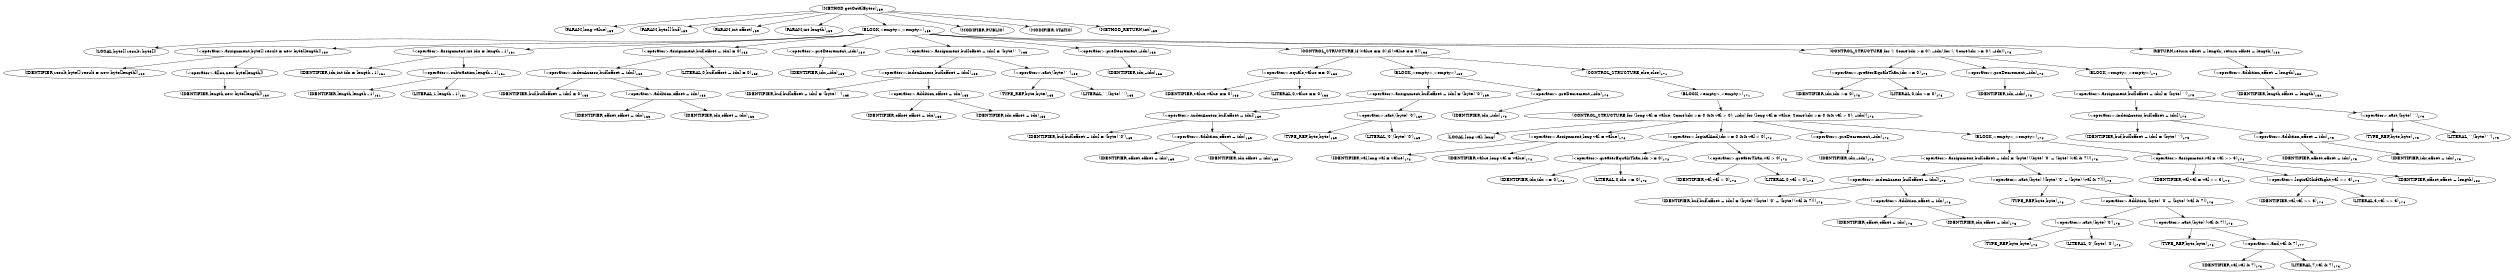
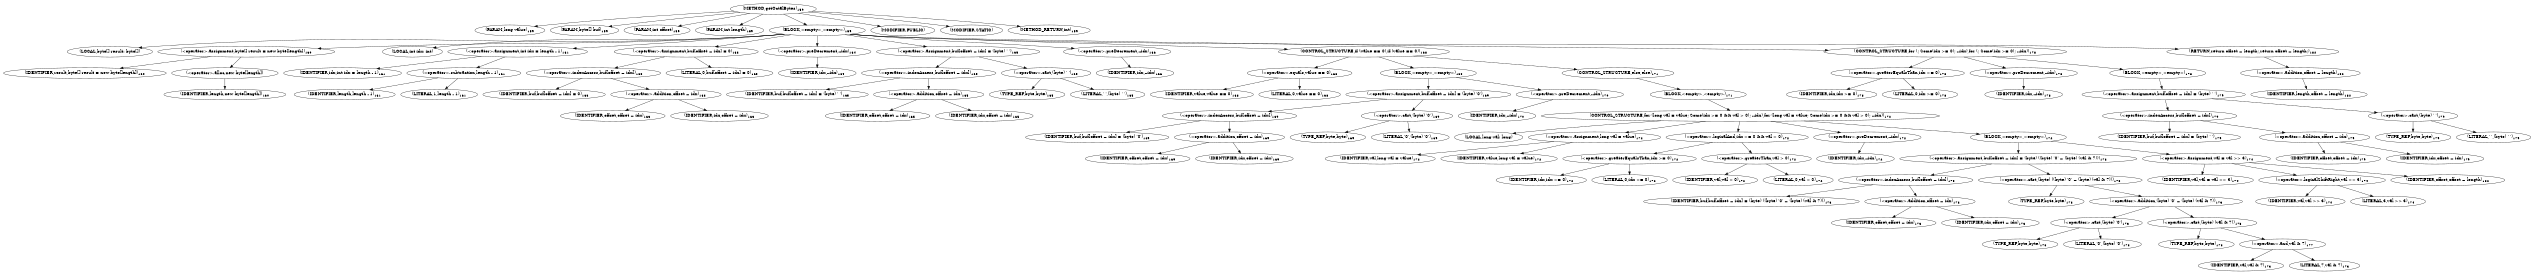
  digraph {
    n1 [label=<(METHOD,getOctalBytes)<SUB>159</SUB>>]
    n2 [label=<(PARAM,long value)<SUB>159</SUB>>]
    n3 [label=<(PARAM,byte[] buf)<SUB>159</SUB>>]
    n4 [label=<(PARAM,int offset)<SUB>159</SUB>>]
    n5 [label=<(PARAM,int length)<SUB>159</SUB>>]
    n6 [label=<(BLOCK,&lt;empty&gt;,&lt;empty&gt;)<SUB>159</SUB>>]
    n7 [label=<(MODIFIER,PUBLIC)>]
    n8 [label=<(MODIFIER,STATIC)>]
    n9 [label=<(METHOD_RETURN,int)<SUB>159</SUB>>]
    n10 [label=<(LOCAL,byte[] result: byte[])>]
    n11 [label=<(&lt;operator&gt;.assignment,byte[] result = new byte[length])<SUB>160</SUB>>]
+   n12 [label=<(LOCAL,int idx: int)>]
    n13 [label=<(&lt;operator&gt;.assignment,int idx = length - 1)<SUB>161</SUB>>]
    n14 [label=<(&lt;operator&gt;.assignment,buf[offset + idx] = 0)<SUB>163</SUB>>]
    n15 [label=<(&lt;operator&gt;.preDecrement,--idx)<SUB>164</SUB>>]
    n16 [label=<(&lt;operator&gt;.assignment,buf[offset + idx] = (byte) ' ')<SUB>165</SUB>>]
    n17 [label=<(&lt;operator&gt;.preDecrement,--idx)<SUB>166</SUB>>]
    n18 [label=<(CONTROL_STRUCTURE,if (value == 0),if (value == 0))<SUB>168</SUB>>]
    n19 [label=<(CONTROL_STRUCTURE,for (; Some(idx &gt;= 0); --idx),for (; Some(idx &gt;= 0); --idx))<SUB>178</SUB>>]
    n20 [label=<(RETURN,return offset + length;,return offset + length;)<SUB>182</SUB>>]
    n21 [label=<(IDENTIFIER,result,byte[] result = new byte[length])<SUB>160</SUB>>]
    n22 [label=<(&lt;operator&gt;.alloc,new byte[length])>]
    n23 [label=<(IDENTIFIER,idx,int idx = length - 1)<SUB>161</SUB>>]
    n24 [label=<(&lt;operator&gt;.subtraction,length - 1)<SUB>161</SUB>>]
    n25 [label=<(&lt;operator&gt;.indexAccess,buf[offset + idx])<SUB>163</SUB>>]
    n26 [label=<(LITERAL,0,buf[offset + idx] = 0)<SUB>163</SUB>>]
    n27 [label=<(IDENTIFIER,idx,--idx)<SUB>164</SUB>>]
    n28 [label=<(&lt;operator&gt;.indexAccess,buf[offset + idx])<SUB>165</SUB>>]
    n29 [label=<(&lt;operator&gt;.cast,(byte) ' ')<SUB>165</SUB>>]
    n30 [label=<(IDENTIFIER,idx,--idx)<SUB>166</SUB>>]
    n31 [label=<(&lt;operator&gt;.equals,value == 0)<SUB>168</SUB>>]
    n32 [label=<(BLOCK,&lt;empty&gt;,&lt;empty&gt;)<SUB>168</SUB>>]
    n33 [label=<(CONTROL_STRUCTURE,else,else)<SUB>171</SUB>>]
    n34 [label=<(&lt;operator&gt;.greaterEqualsThan,idx &gt;= 0)<SUB>178</SUB>>]
    n35 [label=<(&lt;operator&gt;.preDecrement,--idx)<SUB>178</SUB>>]
    n36 [label=<(BLOCK,&lt;empty&gt;,&lt;empty&gt;)<SUB>178</SUB>>]
    n37 [label=<(&lt;operator&gt;.addition,offset + length)<SUB>182</SUB>>]
    n38 [label=<(IDENTIFIER,length,new byte[length])<SUB>160</SUB>>]
    n39 [label=<(IDENTIFIER,length,length - 1)<SUB>161</SUB>>]
    n40 [label=<(LITERAL,1,length - 1)<SUB>161</SUB>>]
    n41 [label=<(IDENTIFIER,buf,buf[offset + idx] = 0)<SUB>163</SUB>>]
    n42 [label=<(&lt;operator&gt;.addition,offset + idx)<SUB>163</SUB>>]
    n43 [label=<(IDENTIFIER,offset,offset + idx)<SUB>163</SUB>>]
    n44 [label=<(IDENTIFIER,idx,offset + idx)<SUB>163</SUB>>]
    n45 [label=<(IDENTIFIER,buf,buf[offset + idx] = (byte) ' ')<SUB>165</SUB>>]
    n46 [label=<(&lt;operator&gt;.addition,offset + idx)<SUB>165</SUB>>]
    n47 [label=<(TYPE_REF,byte,byte)<SUB>165</SUB>>]
    n48 [label=<(LITERAL,' ',(byte) ' ')<SUB>165</SUB>>]
    n49 [label=<(IDENTIFIER,offset,offset + idx)<SUB>165</SUB>>]
    n50 [label=<(IDENTIFIER,idx,offset + idx)<SUB>165</SUB>>]
    n51 [label=<(IDENTIFIER,value,value == 0)<SUB>168</SUB>>]
    n52 [label=<(LITERAL,0,value == 0)<SUB>168</SUB>>]
    n53 [label=<(&lt;operator&gt;.assignment,buf[offset + idx] = (byte) '0')<SUB>169</SUB>>]
    n54 [label=<(&lt;operator&gt;.preDecrement,--idx)<SUB>170</SUB>>]
    n55 [label=<(BLOCK,&lt;empty&gt;,&lt;empty&gt;)<SUB>171</SUB>>]
    n56 [label=<(&lt;operator&gt;.indexAccess,buf[offset + idx])<SUB>169</SUB>>]
    n57 [label=<(&lt;operator&gt;.cast,(byte) '0')<SUB>169</SUB>>]
    n58 [label=<(IDENTIFIER,idx,--idx)<SUB>170</SUB>>]
    n59 [label=<(IDENTIFIER,buf,buf[offset + idx] = (byte) '0')<SUB>169</SUB>>]
    n60 [label=<(&lt;operator&gt;.addition,offset + idx)<SUB>169</SUB>>]
    n61 [label=<(TYPE_REF,byte,byte)<SUB>169</SUB>>]
    n62 [label=<(LITERAL,'0',(byte) '0')<SUB>169</SUB>>]
    n63 [label=<(IDENTIFIER,offset,offset + idx)<SUB>169</SUB>>]
    n64 [label=<(IDENTIFIER,idx,offset + idx)<SUB>169</SUB>>]
    n65 [label=<(CONTROL_STRUCTURE,for (long val = value; Some(idx &gt;= 0 &amp;&amp; val &gt; 0); --idx),for (long val = value; Some(idx &gt;= 0 &amp;&amp; val &gt; 0); --idx))<SUB>172</SUB>>]
    n66 [label=<(LOCAL,long val: long)>]
    n67 [label=<(&lt;operator&gt;.assignment,long val = value)<SUB>172</SUB>>]
    n68 [label=<(&lt;operator&gt;.logicalAnd,idx &gt;= 0 &amp;&amp; val &gt; 0)<SUB>172</SUB>>]
    n69 [label=<(&lt;operator&gt;.preDecrement,--idx)<SUB>172</SUB>>]
    n70 [label=<(BLOCK,&lt;empty&gt;,&lt;empty&gt;)<SUB>172</SUB>>]
    n71 [label=<(IDENTIFIER,val,long val = value)<SUB>172</SUB>>]
    n72 [label=<(IDENTIFIER,value,long val = value)<SUB>172</SUB>>]
    n73 [label=<(&lt;operator&gt;.greaterEqualsThan,idx &gt;= 0)<SUB>172</SUB>>]
    n74 [label=<(&lt;operator&gt;.greaterThan,val &gt; 0)<SUB>172</SUB>>]
    n75 [label=<(IDENTIFIER,idx,--idx)<SUB>172</SUB>>]
    n76 [label=<(&lt;operator&gt;.assignment,buf[offset + idx] = (byte) ((byte) '0' + (byte) (val &amp; 7)))<SUB>173</SUB>>]
    n77 [label=<(&lt;operator&gt;.assignment,val = val &gt;&gt; 3)<SUB>174</SUB>>]
    n78 [label=<(IDENTIFIER,idx,idx &gt;= 0)<SUB>172</SUB>>]
    n79 [label=<(LITERAL,0,idx &gt;= 0)<SUB>172</SUB>>]
    n80 [label=<(IDENTIFIER,val,val &gt; 0)<SUB>172</SUB>>]
    n81 [label=<(LITERAL,0,val &gt; 0)<SUB>172</SUB>>]
    n82 [label=<(&lt;operator&gt;.indexAccess,buf[offset + idx])<SUB>173</SUB>>]
    n83 [label=<(&lt;operator&gt;.cast,(byte) ((byte) '0' + (byte) (val &amp; 7)))<SUB>173</SUB>>]
    n84 [label=<(IDENTIFIER,val,val = val &gt;&gt; 3)<SUB>174</SUB>>]
    n85 [label=<(&lt;operator&gt;.logicalShiftRight,val &gt;&gt; 3)<SUB>174</SUB>>]
    n86 [label=<(IDENTIFIER,offset,offset + length)<SUB>182</SUB>>]
    n87 [label=<(IDENTIFIER,buf,buf[offset + idx] = (byte) ((byte) '0' + (byte) (val &amp; 7)))<SUB>173</SUB>>]
    n88 [label=<(&lt;operator&gt;.addition,offset + idx)<SUB>173</SUB>>]
    n89 [label=<(TYPE_REF,byte,byte)<SUB>173</SUB>>]
    n90 [label=<(&lt;operator&gt;.addition,(byte) '0' + (byte) (val &amp; 7))<SUB>173</SUB>>]
    n91 [label=<(IDENTIFIER,offset,offset + idx)<SUB>173</SUB>>]
    n92 [label=<(IDENTIFIER,idx,offset + idx)<SUB>173</SUB>>]
    n93 [label=<(&lt;operator&gt;.cast,(byte) '0')<SUB>173</SUB>>]
    n94 [label=<(&lt;operator&gt;.cast,(byte) (val &amp; 7))<SUB>173</SUB>>]
    n95 [label=<(TYPE_REF,byte,byte)<SUB>173</SUB>>]
    n96 [label=<(LITERAL,'0',(byte) '0')<SUB>173</SUB>>]
    n97 [label=<(TYPE_REF,byte,byte)<SUB>173</SUB>>]
    n98 [label=<(&lt;operator&gt;.and,val &amp; 7)<SUB>177</SUB>>]
    n99 [label=<(IDENTIFIER,val,val &amp; 7)<SUB>173</SUB>>]
    n100 [label=<(LITERAL,7,val &amp; 7)<SUB>173</SUB>>]
    n101 [label=<(IDENTIFIER,val,val &gt;&gt; 3)<SUB>174</SUB>>]
    n102 [label=<(LITERAL,3,val &gt;&gt; 3)<SUB>174</SUB>>]
    n103 [label=<(IDENTIFIER,idx,idx &gt;= 0)<SUB>178</SUB>>]
    n104 [label=<(LITERAL,0,idx &gt;= 0)<SUB>178</SUB>>]
    n105 [label=<(IDENTIFIER,idx,--idx)<SUB>178</SUB>>]
    n106 [label=<(&lt;operator&gt;.assignment,buf[offset + idx] = (byte) ' ')<SUB>179</SUB>>]
    n107 [label=<(&lt;operator&gt;.indexAccess,buf[offset + idx])<SUB>179</SUB>>]
    n108 [label=<(&lt;operator&gt;.cast,(byte) ' ')<SUB>179</SUB>>]
    n109 [label=<(IDENTIFIER,buf,buf[offset + idx] = (byte) ' ')<SUB>179</SUB>>]
    n110 [label=<(&lt;operator&gt;.addition,offset + idx)<SUB>179</SUB>>]
    n111 [label=<(TYPE_REF,byte,byte)<SUB>179</SUB>>]
    n112 [label=<(LITERAL,' ',(byte) ' ')<SUB>179</SUB>>]
    n113 [label=<(IDENTIFIER,offset,offset + idx)<SUB>179</SUB>>]
    n114 [label=<(IDENTIFIER,idx,offset + idx)<SUB>179</SUB>>]
    n115 [label=<(IDENTIFIER,length,offset + length)<SUB>182</SUB>>]
    n1 -> n2
    n1 -> n3
    n1 -> n4
    n1 -> n5
    n1 -> n6
    n1 -> n7
    n1 -> n8
    n1 -> n9
    n6 -> n10
    n6 -> n11
+   n6 -> n12
    n6 -> n13
    n6 -> n14
    n6 -> n15
    n6 -> n16
    n6 -> n17
    n6 -> n18
    n6 -> n19
    n6 -> n20
    n11 -> n21
    n11 -> n22
    n13 -> n23
    n13 -> n24
    n14 -> n25
    n14 -> n26
    n15 -> n27
    n16 -> n28
    n16 -> n29
    n17 -> n30
    n18 -> n31
    n18 -> n32
    n18 -> n33
    n19 -> n34
    n19 -> n35
    n19 -> n36
    n20 -> n37
    n22 -> n38
    n24 -> n39
    n24 -> n40
    n25 -> n41
    n25 -> n42
    n28 -> n45
    n28 -> n46
    n29 -> n47
    n29 -> n48
    n31 -> n51
    n31 -> n52
    n32 -> n53
    n32 -> n54
    n33 -> n55
    n34 -> n103
    n34 -> n104
    n35 -> n105
    n36 -> n106
    n37 -> n115
    n42 -> n43
    n42 -> n44
    n46 -> n49
    n46 -> n50
    n53 -> n56
    n53 -> n57
    n54 -> n58
    n55 -> n65
    n56 -> n59
    n56 -> n60
    n57 -> n61
    n57 -> n62
    n60 -> n63
    n60 -> n64
    n65 -> n66
    n65 -> n67
    n65 -> n68
    n65 -> n69
    n65 -> n70
    n67 -> n71
    n67 -> n72
    n68 -> n73
    n68 -> n74
    n69 -> n75
    n70 -> n76
    n70 -> n77
    n73 -> n78
    n73 -> n79
    n74 -> n80
    n74 -> n81
    n76 -> n82
    n76 -> n83
    n77 -> n84
    n77 -> n85
    n77 -> n86
    n82 -> n87
    n82 -> n88
    n83 -> n89
    n83 -> n90
    n85 -> n101
    n85 -> n102
    n88 -> n91
    n88 -> n92
    n90 -> n93
    n90 -> n94
    n93 -> n95
    n93 -> n96
    n94 -> n97
    n94 -> n98
    n98 -> n99
    n98 -> n100
    n106 -> n107
    n106 -> n108
    n107 -> n109
    n107 -> n110
    n108 -> n111
    n108 -> n112
    n110 -> n113
    n110 -> n114
  }
